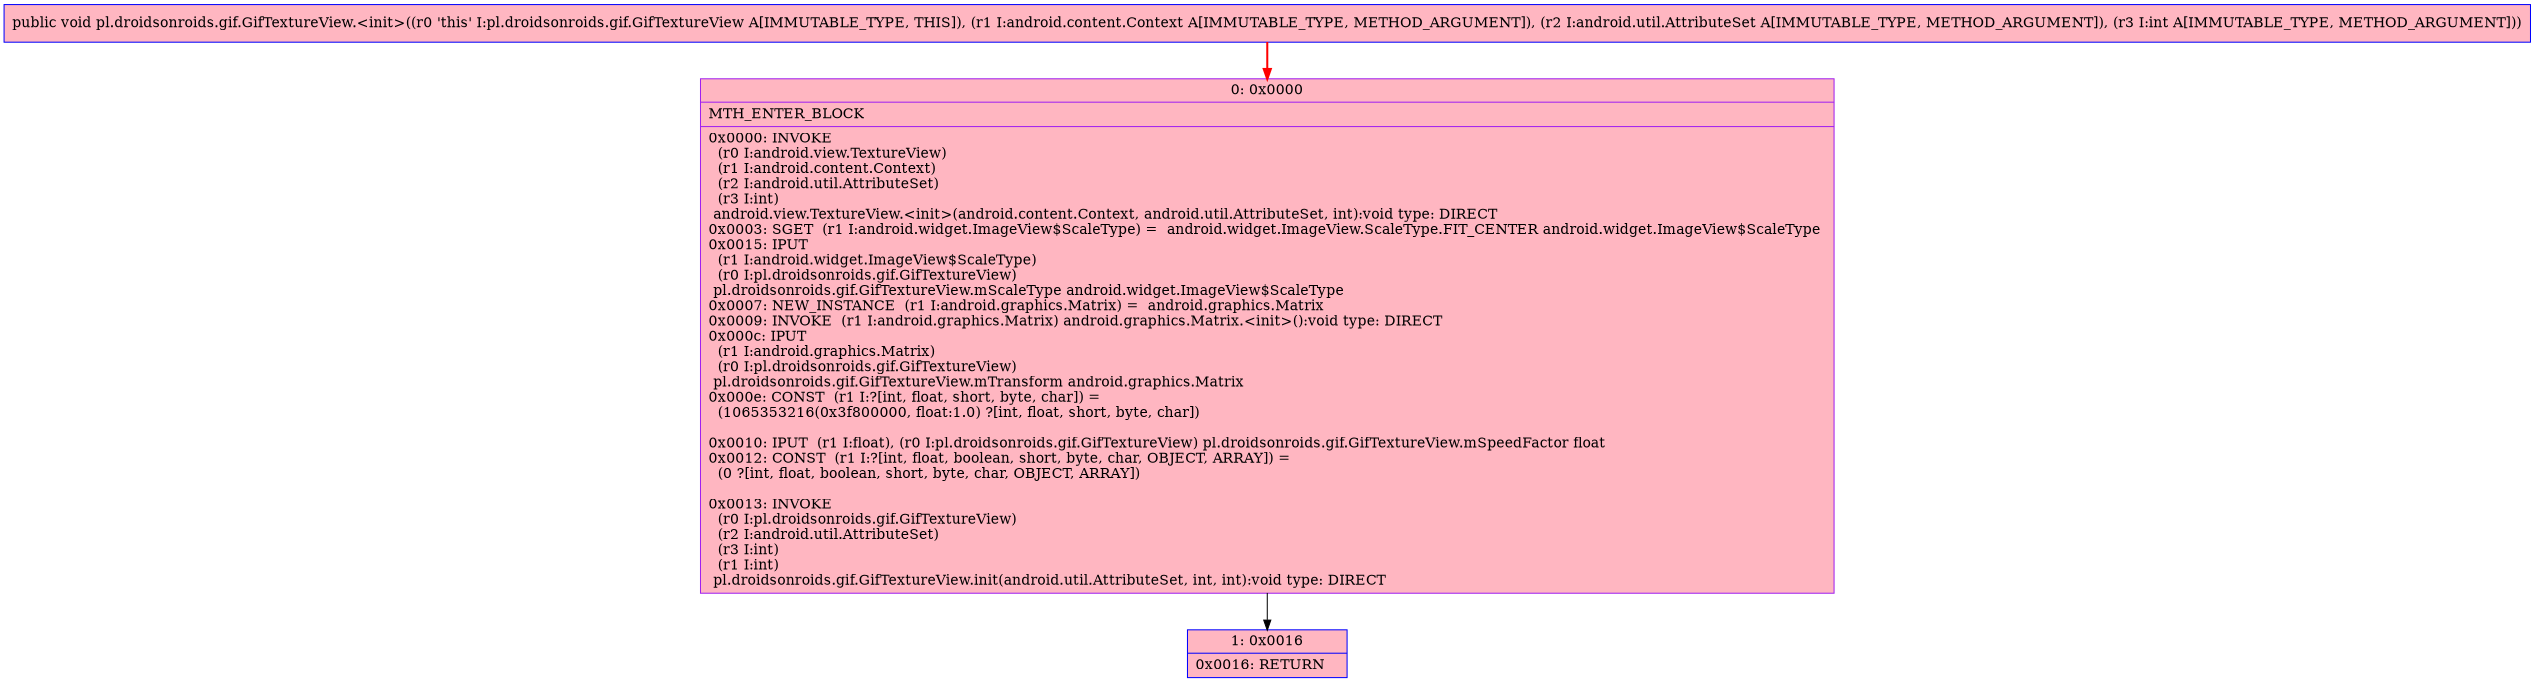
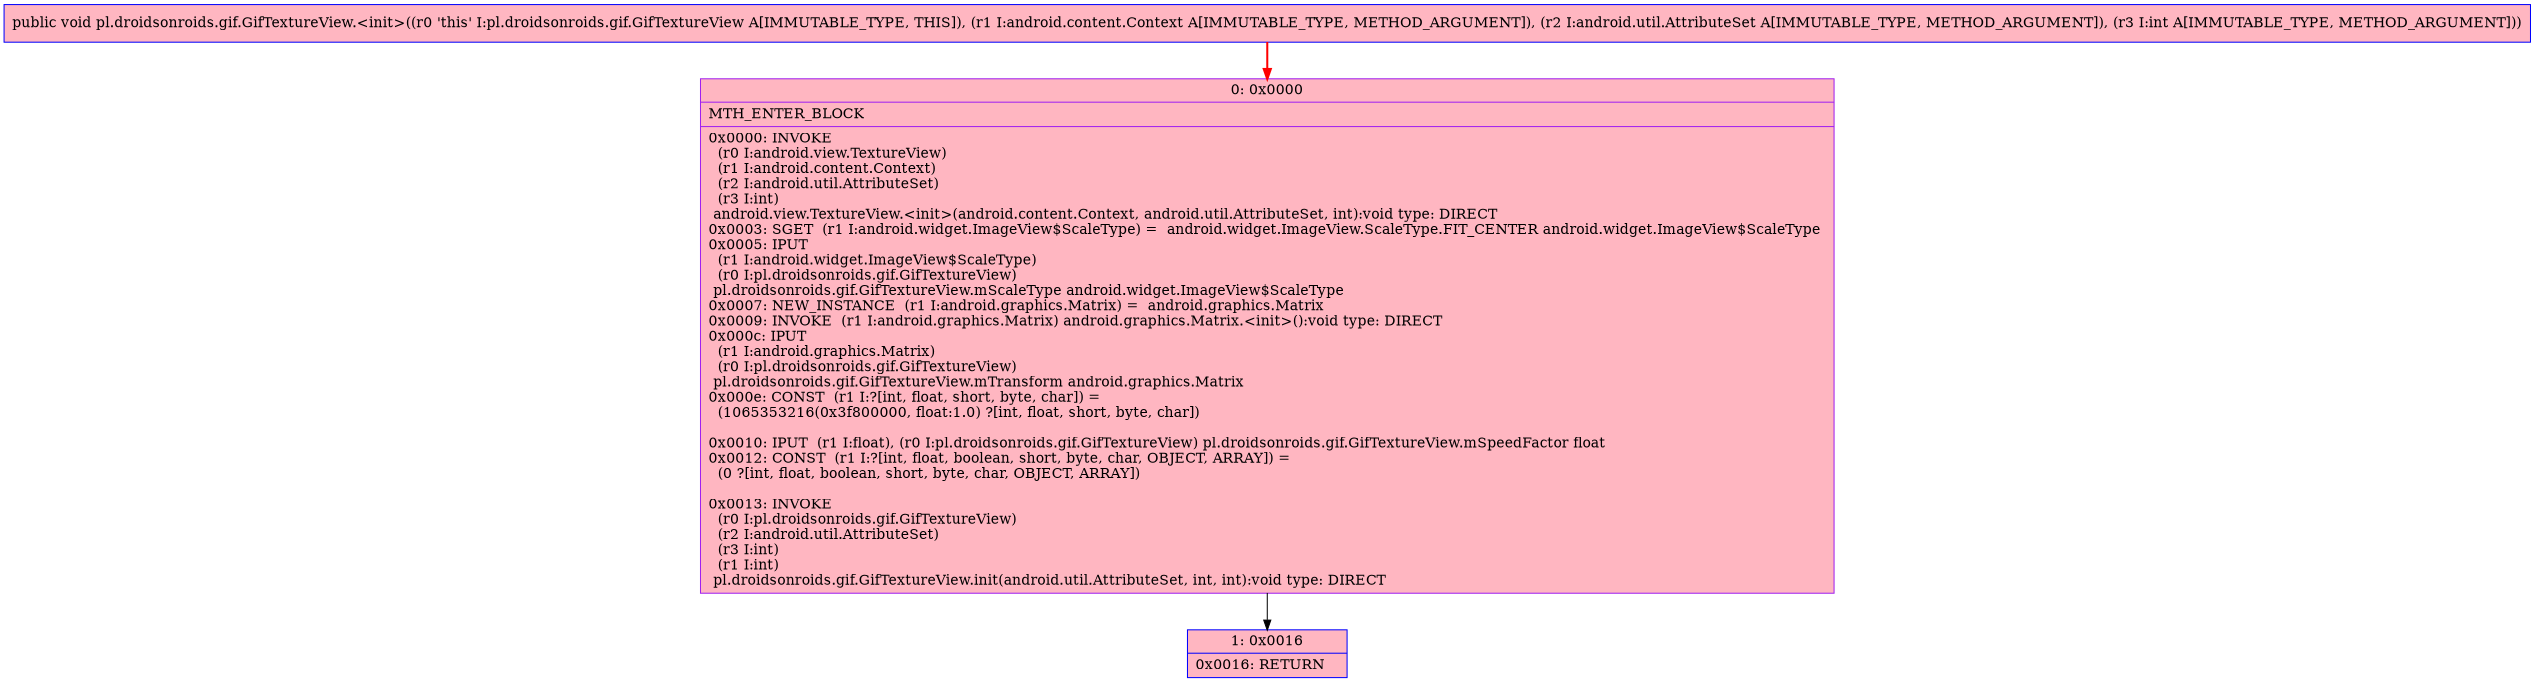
  digraph {
    node [shape=record style=filled fillcolor=lightpink color=blue]
-   n1 [label="{0\:\ 0x0000|MTH_ENTER_BLOCK\l|0x0000: INVOKE  \l  (r0 I:android.view.TextureView)\l  (r1 I:android.content.Context)\l  (r2 I:android.util.AttributeSet)\l  (r3 I:int)\l android.view.TextureView.\<init\>(android.content.Context, android.util.AttributeSet, int):void type: DIRECT \l0x0003: SGET  (r1 I:android.widget.ImageView$ScaleType) =  android.widget.ImageView.ScaleType.FIT_CENTER android.widget.ImageView$ScaleType \l0x0015: IPUT  \l  (r1 I:android.widget.ImageView$ScaleType)\l  (r0 I:pl.droidsonroids.gif.GifTextureView)\l pl.droidsonroids.gif.GifTextureView.mScaleType android.widget.ImageView$ScaleType \l0x0007: NEW_INSTANCE  (r1 I:android.graphics.Matrix) =  android.graphics.Matrix \l0x0009: INVOKE  (r1 I:android.graphics.Matrix) android.graphics.Matrix.\<init\>():void type: DIRECT \l0x000c: IPUT  \l  (r1 I:android.graphics.Matrix)\l  (r0 I:pl.droidsonroids.gif.GifTextureView)\l pl.droidsonroids.gif.GifTextureView.mTransform android.graphics.Matrix \l0x000e: CONST  (r1 I:?[int, float, short, byte, char]) = \l  (1065353216(0x3f800000, float:1.0) ?[int, float, short, byte, char])\l \l0x0010: IPUT  (r1 I:float), (r0 I:pl.droidsonroids.gif.GifTextureView) pl.droidsonroids.gif.GifTextureView.mSpeedFactor float \l0x0012: CONST  (r1 I:?[int, float, boolean, short, byte, char, OBJECT, ARRAY]) = \l  (0 ?[int, float, boolean, short, byte, char, OBJECT, ARRAY])\l \l0x0013: INVOKE  \l  (r0 I:pl.droidsonroids.gif.GifTextureView)\l  (r2 I:android.util.AttributeSet)\l  (r3 I:int)\l  (r1 I:int)\l pl.droidsonroids.gif.GifTextureView.init(android.util.AttributeSet, int, int):void type: DIRECT \l}" color=purple]
+   n1 [label="{0\:\ 0x0000|MTH_ENTER_BLOCK\l|0x0000: INVOKE  \l  (r0 I:android.view.TextureView)\l  (r1 I:android.content.Context)\l  (r2 I:android.util.AttributeSet)\l  (r3 I:int)\l android.view.TextureView.\<init\>(android.content.Context, android.util.AttributeSet, int):void type: DIRECT \l0x0003: SGET  (r1 I:android.widget.ImageView$ScaleType) =  android.widget.ImageView.ScaleType.FIT_CENTER android.widget.ImageView$ScaleType \l0x0005: IPUT  \l  (r1 I:android.widget.ImageView$ScaleType)\l  (r0 I:pl.droidsonroids.gif.GifTextureView)\l pl.droidsonroids.gif.GifTextureView.mScaleType android.widget.ImageView$ScaleType \l0x0007: NEW_INSTANCE  (r1 I:android.graphics.Matrix) =  android.graphics.Matrix \l0x0009: INVOKE  (r1 I:android.graphics.Matrix) android.graphics.Matrix.\<init\>():void type: DIRECT \l0x000c: IPUT  \l  (r1 I:android.graphics.Matrix)\l  (r0 I:pl.droidsonroids.gif.GifTextureView)\l pl.droidsonroids.gif.GifTextureView.mTransform android.graphics.Matrix \l0x000e: CONST  (r1 I:?[int, float, short, byte, char]) = \l  (1065353216(0x3f800000, float:1.0) ?[int, float, short, byte, char])\l \l0x0010: IPUT  (r1 I:float), (r0 I:pl.droidsonroids.gif.GifTextureView) pl.droidsonroids.gif.GifTextureView.mSpeedFactor float \l0x0012: CONST  (r1 I:?[int, float, boolean, short, byte, char, OBJECT, ARRAY]) = \l  (0 ?[int, float, boolean, short, byte, char, OBJECT, ARRAY])\l \l0x0013: INVOKE  \l  (r0 I:pl.droidsonroids.gif.GifTextureView)\l  (r2 I:android.util.AttributeSet)\l  (r3 I:int)\l  (r1 I:int)\l pl.droidsonroids.gif.GifTextureView.init(android.util.AttributeSet, int, int):void type: DIRECT \l}" color=purple]
    n2 [label="{1\:\ 0x0016|0x0016: RETURN   \l}"]
    n3 [label="{public void pl.droidsonroids.gif.GifTextureView.\<init\>((r0 'this' I:pl.droidsonroids.gif.GifTextureView A[IMMUTABLE_TYPE, THIS]), (r1 I:android.content.Context A[IMMUTABLE_TYPE, METHOD_ARGUMENT]), (r2 I:android.util.AttributeSet A[IMMUTABLE_TYPE, METHOD_ARGUMENT]), (r3 I:int A[IMMUTABLE_TYPE, METHOD_ARGUMENT])) }"]
    n1 -> n2 [color=black style=solid]
    n3 -> n1 [color=red style=bold]
  }
